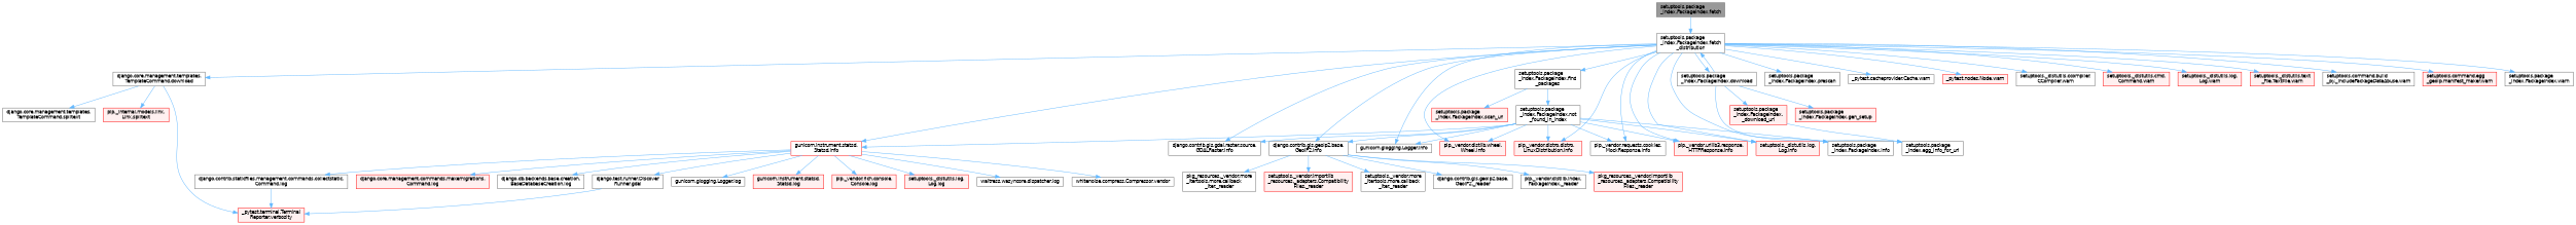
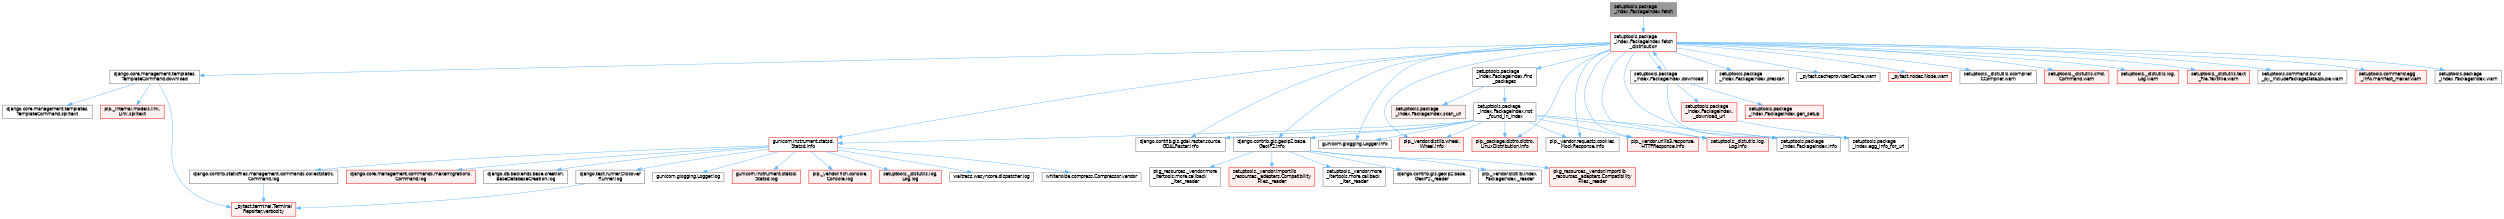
  digraph {
    rankdir=TB
    node [color=grey40 fillcolor=white fontname=Helvetica fontsize=10 shape=box style=filled]
    edge [color=steelblue1 fontname=Helvetica fontsize=10 labelfontname=Helvetica labelfontsize=10 style=solid]
    n1 [color=gray40 fillcolor=grey60 fontcolor=black height=0.2 label="setuptools.package\l_index.PackageIndex.fetch" width=0.4]
-   n2 [height=0.2 label="setuptools.package\l_index.PackageIndex.fetch\l_distribution" width=0.4]
+   n2 [color=red height=0.2 label="setuptools.package\l_index.PackageIndex.fetch\l_distribution" width=0.4]
    n3 [height=0.2 label="django.core.management.templates.\lTemplateCommand.download" width=0.4]
    n4 [height=0.2 label="setuptools.package\l_index.PackageIndex.download" width=0.4]
    n5 [height=0.2 label="setuptools.package\l_index.PackageIndex.find\l_packages" width=0.4]
    n6 [height=0.2 label="django.contrib.gis.gdal.raster.source.\lGDALRaster.info" width=0.4]
    n7 [height=0.2 label="django.contrib.gis.geoip2.base.\lGeoIP2.info" width=0.4]
    n8 [height=0.2 label="gunicorn.glogging.Logger.info" width=0.4]
    n9 [color=red height=0.2 label="gunicorn.instrument.statsd.\lStatsd.info" width=0.4]
    n10 [color=red fillcolor="#FFF0F0" height=0.2 label="pip._vendor.distlib.wheel.\lWheel.info" width=0.4]
-   n11 [color=red fillcolor="#FFF0F0" height=0.2 label="pip._vendor.distro.distro.\lLinuxDistribution.info" width=0.4]
+   n11 [color=red fillcolor="#FFF0F0" height=0.2 label="pip._package.distro.distro.\lLinuxDistribution.info" width=0.4]
    n12 [height=0.2 label="pip._vendor.requests.cookies.\lMockResponse.info" width=0.4]
    n13 [color=red fillcolor="#FFF0F0" height=0.2 label="pip._vendor.urllib3.response.\lHTTPResponse.info" width=0.4]
    n14 [color=red fillcolor="#FFF0F0" height=0.2 label="setuptools._distutils.log.\lLog.info" width=0.4]
    n15 [height=0.2 label="setuptools.package\l_index.PackageIndex.info" width=0.4]
    n16 [height=0.2 label="setuptools.package\l_index.PackageIndex.prescan" width=0.4]
    n17 [height=0.2 label="_pytest.cacheprovider.Cache.warn" width=0.4]
    n18 [color=red fillcolor="#FFF0F0" height=0.2 label="_pytest.nodes.Node.warn" width=0.4]
    n19 [height=0.2 label="setuptools._distutils.ccompiler.\lCCompiler.warn" width=0.4]
    n20 [color=red fillcolor="#FFF0F0" height=0.2 label="setuptools._distutils.cmd.\lCommand.warn" width=0.4]
    n21 [color=red fillcolor="#FFF0F0" height=0.2 label="setuptools._distutils.log.\lLog.warn" width=0.4]
    n22 [color=red fillcolor="#FFF0F0" height=0.2 label="setuptools._distutils.text\l_file.TextFile.warn" width=0.4]
    n23 [height=0.2 label="setuptools.command.build\l_py._IncludePackageDataAbuse.warn" width=0.4]
-   n24 [color=red fillcolor="#FFF0F0" height=0.2 label="setuptools.command.egg\l_geoip.manifest_maker.warn" width=0.4]
+   n24 [color=red fillcolor="#FFF0F0" height=0.2 label="setuptools.command.egg\l_info.manifest_maker.warn" width=0.4]
    n25 [height=0.2 label="setuptools.package\l_index.PackageIndex.warn" width=0.4]
    n26 [height=0.2 label="django.core.management.templates.\lTemplateCommand.splitext" width=0.4]
    n27 [color=red fillcolor="#FFF0F0" height=0.2 label="pip._internal.models.link.\lLink.splitext" width=0.4]
    n28 [color=red fillcolor="#FFF0F0" height=0.2 label="_pytest.terminal.Terminal\lReporter.verbosity" width=0.4]
    n29 [color=red fillcolor="#FFF0F0" height=0.2 label="setuptools.package\l_index.PackageIndex.\l_download_url" width=0.4]
    n30 [height=0.2 label="setuptools.package\l_index.egg_info_for_url" width=0.4]
    n31 [color=red fillcolor="#FFF0F0" height=0.2 label="setuptools.package\l_index.PackageIndex.gen_setup" width=0.4]
    n32 [height=0.2 label="setuptools.package\l_index.PackageIndex.not\l_found_in_index" width=0.4]
-   n33 [color=red fillcolor="#FFF0F0" height=0.2 label="setuptools.package\l_index.PackageIndex.scan_url" width=0.4]
+   n33 [fillcolor="#FFF0F0" height=0.2 label="setuptools.package\l_index.PackageIndex.scan_url" width=0.4]
    n34 [height=0.2 label="django.contrib.gis.geoip2.base.\lGeoIP2._reader" width=0.4]
    n35 [height=0.2 label="pip._vendor.distlib.index.\lPackageIndex._reader" width=0.4]
    n36 [color=red fillcolor="#FFF0F0" height=0.2 label="pkg_resources._vendor.importlib\l_resources._adapters.Compatibility\lFiles._reader" width=0.4]
    n37 [height=0.2 label="pkg_resources._vendor.more\l_itertools.more.callback\l_iter._reader" width=0.4]
    n38 [color=red fillcolor="#FFF0F0" height=0.2 label="setuptools._vendor.importlib\l_resources._adapters.Compatibility\lFiles._reader" width=0.4]
    n39 [height=0.2 label="setuptools._vendor.more\l_itertools.more.callback\l_iter._reader" width=0.4]
    n40 [height=0.2 label="django.contrib.staticfiles.management.commands.collectstatic.\lCommand.log" width=0.4]
    n41 [color=red fillcolor="#FFF0F0" height=0.2 label="django.core.management.commands.makemigrations.\lCommand.log" width=0.4]
    n42 [height=0.2 label="django.db.backends.base.creation.\lBaseDatabaseCreation.log" width=0.4]
-   n43 [height=0.2 label="django.test.runner.Discover\lRunner.gdal" width=0.4]
+   n43 [height=0.2 label="django.test.runner.Discover\lRunner.log" width=0.4]
    n44 [height=0.2 label="gunicorn.glogging.Logger.log" width=0.4]
    n45 [color=red fillcolor="#FFF0F0" height=0.2 label="gunicorn.instrument.statsd.\lStatsd.log" width=0.4]
    n46 [color=red fillcolor="#FFF0F0" height=0.2 label="pip._vendor.rich.console.\lConsole.log" width=0.4]
    n47 [color=red fillcolor="#FFF0F0" height=0.2 label="setuptools._distutils.log.\lLog.log" width=0.4]
    n48 [height=0.2 label="waitress.wasyncore.dispatcher.log" width=0.4]
    n49 [height=0.2 label="whitenoise.compress.Compressor.vendor" width=0.4]
    n1 -> n2
    n2 -> n3
    n2 -> n4
    n2 -> n5
    n2 -> n6
    n2 -> n7
    n2 -> n8
    n2 -> n9
    n2 -> n10
    n2 -> n11
    n2 -> n12
    n2 -> n13
    n2 -> n14
    n2 -> n15
    n2 -> n16
    n2 -> n17
    n2 -> n18
    n2 -> n19
    n2 -> n20
    n2 -> n21
    n2 -> n22
    n2 -> n23
    n2 -> n24
    n2 -> n25
    n3 -> n26
    n3 -> n27
    n3 -> n28
    n4 -> n2
    n4 -> n29
    n4 -> n30
    n4 -> n31
    n5 -> n32
    n5 -> n33
    n7 -> n34
    n7 -> n35
    n7 -> n36
    n7 -> n37
    n7 -> n38
    n7 -> n39
    n9 -> n40
    n9 -> n41
    n9 -> n42
    n9 -> n43
    n9 -> n44
    n9 -> n45
    n9 -> n46
    n9 -> n47
    n9 -> n48
    n9 -> n49
    n29 -> n30
    n32 -> n6
    n32 -> n7
    n32 -> n8
    n32 -> n9
    n32 -> n10
    n32 -> n11
    n32 -> n12
    n32 -> n13
    n32 -> n14
    n32 -> n15
    n40 -> n28
    n43 -> n28
  }
